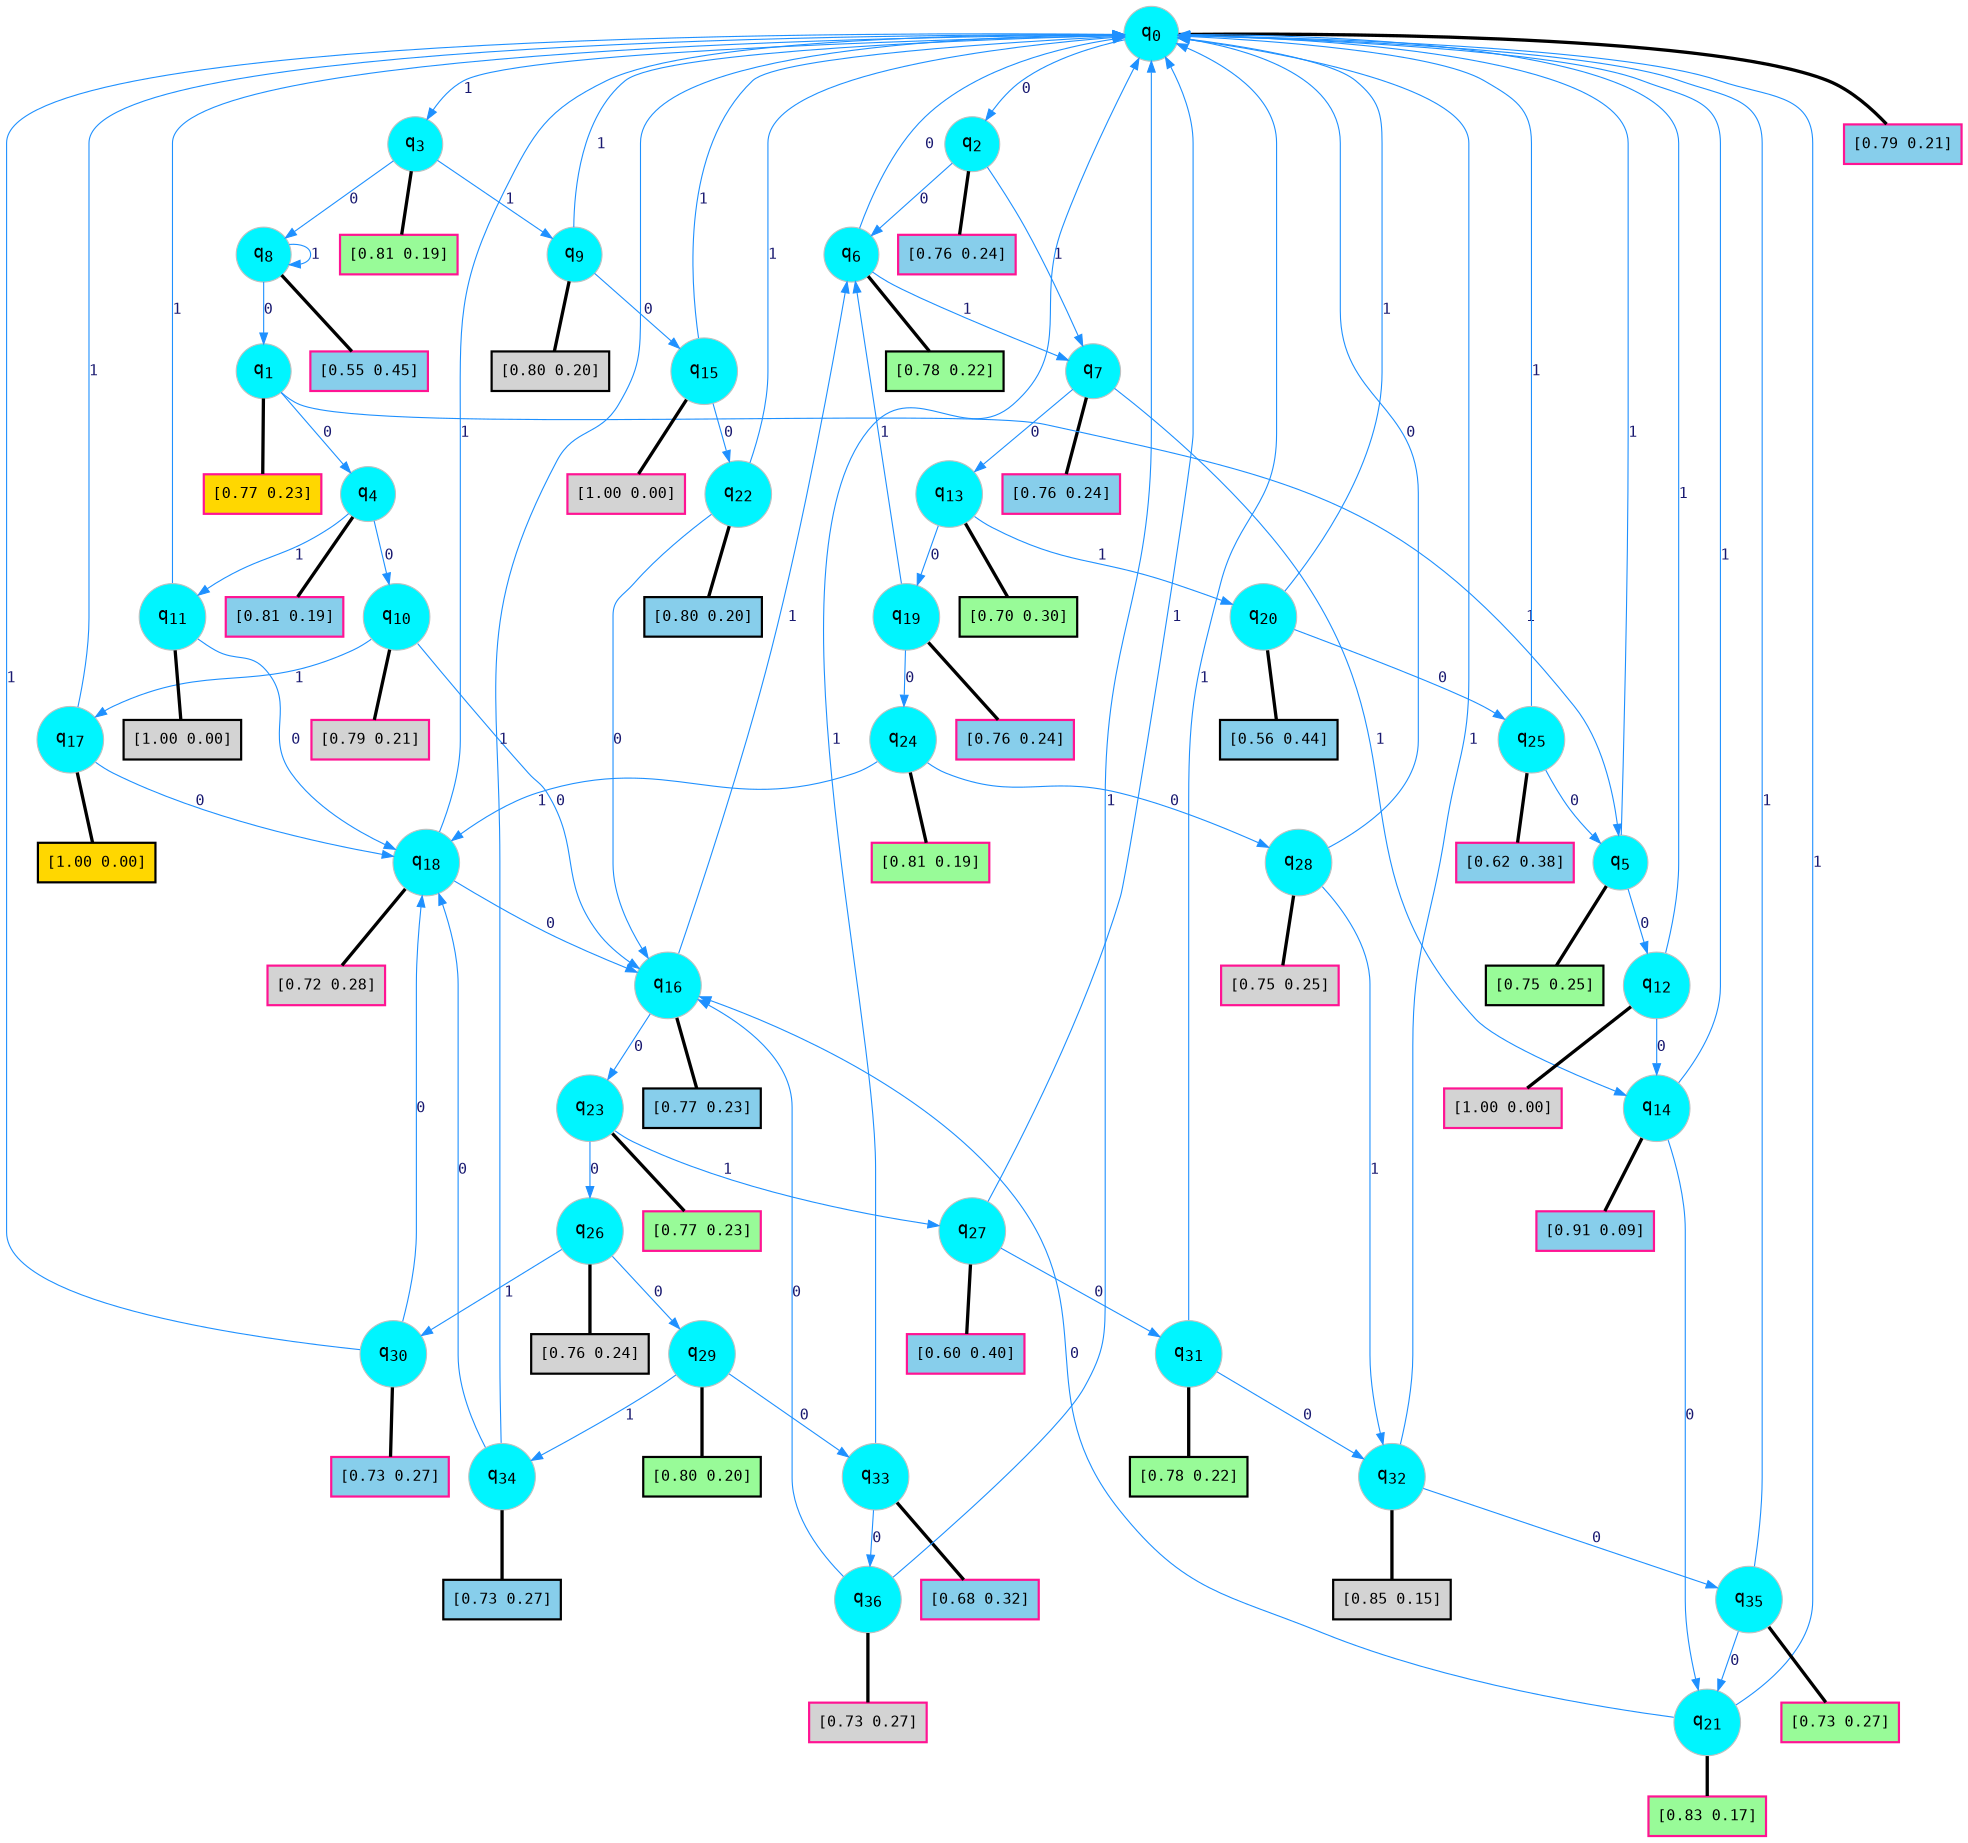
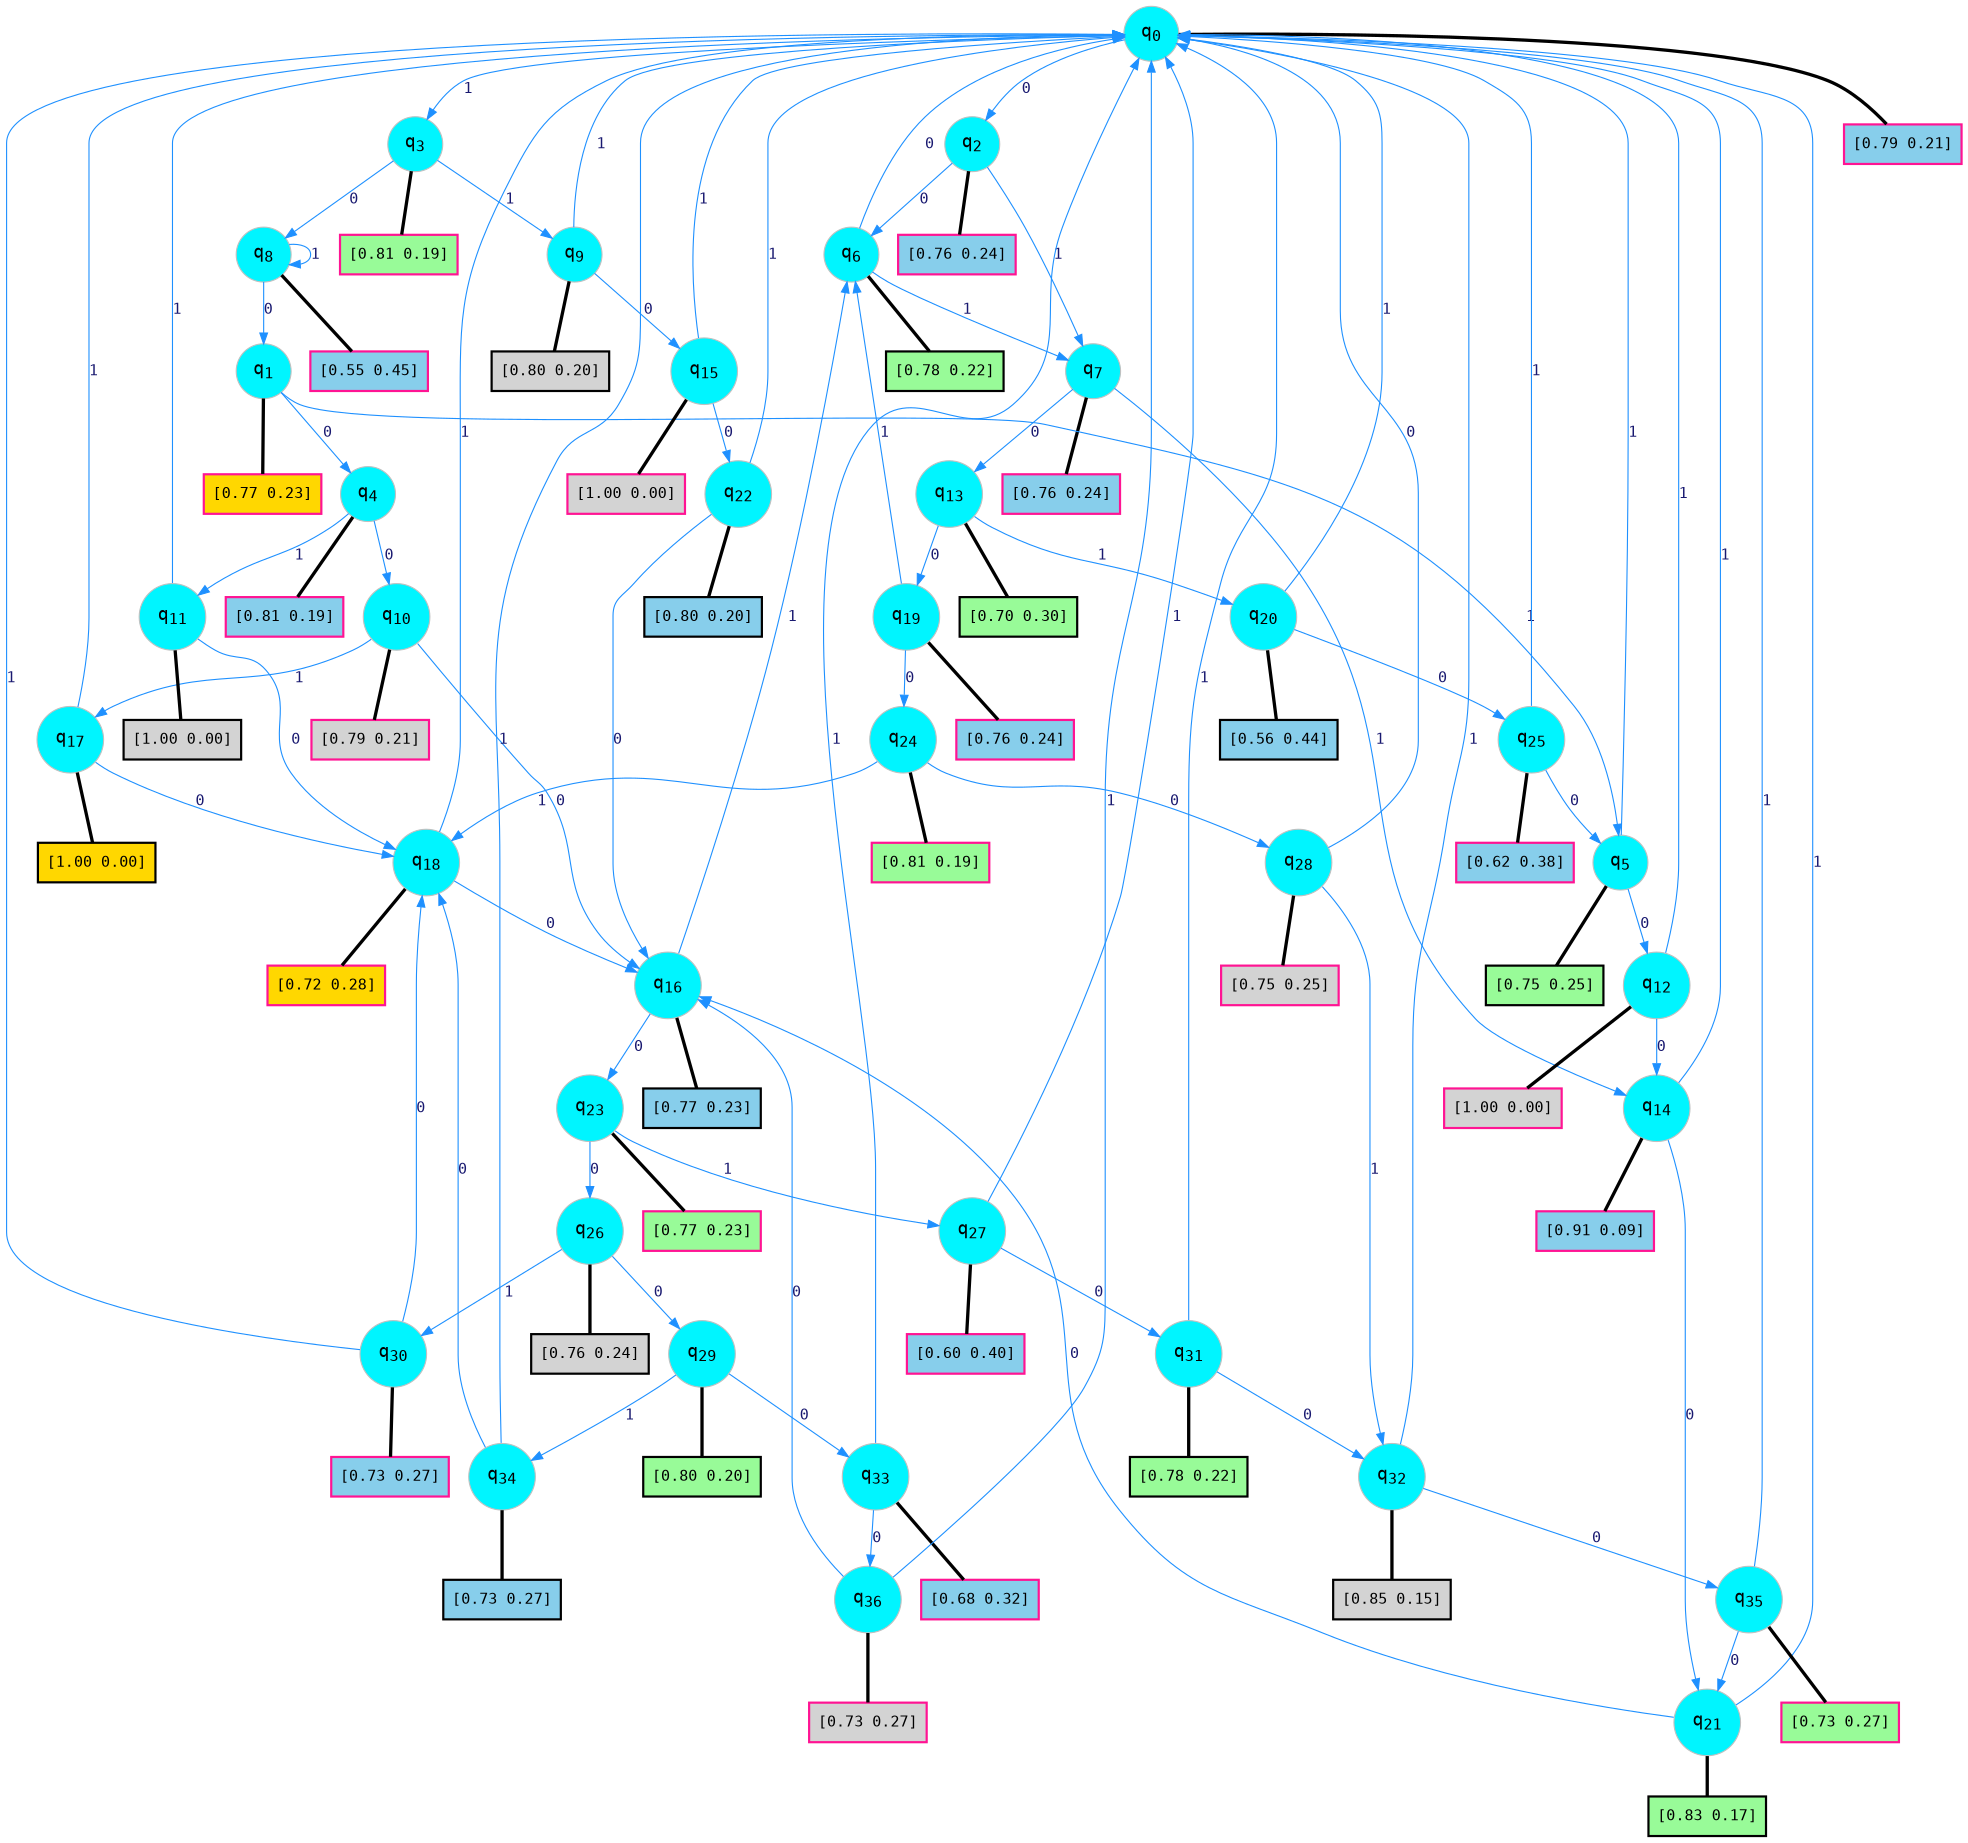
  digraph {
    fontname="DejaVu Sans Mono"
    rankdir=TD
    node [color=gray fillcolor=turquoise1 fontcolor=black fontname="DejaVu Sans Mono" fontsize=16 fontweight=bold shape=circle style=filled]
    edge [arrowsize=1 color=dodgerblue1 fontcolor=midnightblue fontname="DejaVu Sans Mono" fontweight=bold penwidth=1 style=solid weight=20]
    n1 [label=<q<SUB>0</SUB>>]
    n2 [label=<q<SUB>2</SUB>>]
    n3 [label=<q<SUB>3</SUB>>]
    n4 [color=deeppink fillcolor=skyblue fontsize=14 label="[0.79 0.21]" penwidth=2 shape=box]
    n5 [label=<q<SUB>6</SUB>>]
    n6 [label=<q<SUB>7</SUB>>]
    n7 [color=deeppink fillcolor=skyblue fontsize=14 label="[0.76 0.24]" penwidth=2 shape=box]
    n8 [label=<q<SUB>8</SUB>>]
    n9 [label=<q<SUB>9</SUB>>]
    n10 [color=deeppink fillcolor=palegreen fontsize=14 label="[0.81 0.19]" penwidth=2 shape=box]
    n11 [label=<q<SUB>1</SUB>>]
    n12 [label=<q<SUB>4</SUB>>]
    n13 [label=<q<SUB>5</SUB>>]
    n14 [color=deeppink fillcolor=gold fontsize=14 label="[0.77 0.23]" penwidth=2 shape=box]
    n15 [label=<q<SUB>10</SUB>>]
    n16 [label=<q<SUB>11</SUB>>]
    n17 [color=deeppink fillcolor=skyblue fontsize=14 label="[0.81 0.19]" penwidth=2 shape=box]
    n18 [label=<q<SUB>12</SUB>>]
    n19 [color=black fillcolor=palegreen fontsize=14 label="[0.75 0.25]" penwidth=2 shape=box]
    n20 [color=black fillcolor=palegreen fontsize=14 label="[0.78 0.22]" penwidth=2 shape=box]
    n21 [label=<q<SUB>13</SUB>>]
    n22 [label=<q<SUB>14</SUB>>]
    n23 [color=deeppink fillcolor=skyblue fontsize=14 label="[0.76 0.24]" penwidth=2 shape=box]
    n24 [color=deeppink fillcolor=skyblue fontsize=14 label="[0.55 0.45]" penwidth=2 shape=box]
    n25 [label=<q<SUB>15</SUB>>]
    n26 [color=black fillcolor=lightgrey fontsize=14 label="[0.80 0.20]" penwidth=2 shape=box]
    n27 [label=<q<SUB>16</SUB>>]
    n28 [label=<q<SUB>17</SUB>>]
    n29 [color=deeppink fillcolor=lightgrey fontsize=14 label="[0.79 0.21]" penwidth=2 shape=box]
    n30 [label=<q<SUB>18</SUB>>]
    n31 [color=black fillcolor=lightgrey fontsize=14 label="[1.00 0.00]" penwidth=2 shape=box]
    n32 [color=deeppink fillcolor=lightgrey fontsize=14 label="[1.00 0.00]" penwidth=2 shape=box]
    n33 [label=<q<SUB>19</SUB>>]
    n34 [label=<q<SUB>20</SUB>>]
    n35 [color=black fillcolor=palegreen fontsize=14 label="[0.70 0.30]" penwidth=2 shape=box]
    n36 [label=<q<SUB>21</SUB>>]
    n37 [color=deeppink fillcolor=skyblue fontsize=14 label="[0.91 0.09]" penwidth=2 shape=box]
    n38 [label=<q<SUB>22</SUB>>]
    n39 [color=deeppink fillcolor=lightgrey fontsize=14 label="[1.00 0.00]" penwidth=2 shape=box]
    n40 [label=<q<SUB>23</SUB>>]
    n41 [color=black fillcolor=skyblue fontsize=14 label="[0.77 0.23]" penwidth=2 shape=box]
    n42 [color=black fillcolor=gold fontsize=14 label="[1.00 0.00]" penwidth=2 shape=box]
-   n43 [color=deeppink fillcolor=lightgrey fontsize=14 label="[0.72 0.28]" penwidth=2 shape=box]
+   n43 [color=deeppink fillcolor=gold fontsize=14 label="[0.72 0.28]" penwidth=2 shape=box]
    n44 [label=<q<SUB>24</SUB>>]
    n45 [color=deeppink fillcolor=skyblue fontsize=14 label="[0.76 0.24]" penwidth=2 shape=box]
    n46 [label=<q<SUB>25</SUB>>]
    n47 [color=black fillcolor=skyblue fontsize=14 label="[0.56 0.44]" penwidth=2 shape=box]
-   n48 [color=deeppink fillcolor=palegreen fontsize=14 label="[0.83 0.17]" penwidth=2 shape=box]
+   n48 [color=black fillcolor=palegreen fontsize=14 label="[0.83 0.17]" penwidth=2 shape=box]
    n49 [color=black fillcolor=skyblue fontsize=14 label="[0.80 0.20]" penwidth=2 shape=box]
    n50 [label=<q<SUB>26</SUB>>]
    n51 [label=<q<SUB>27</SUB>>]
    n52 [color=deeppink fillcolor=palegreen fontsize=14 label="[0.77 0.23]" penwidth=2 shape=box]
    n53 [label=<q<SUB>28</SUB>>]
    n54 [color=deeppink fillcolor=palegreen fontsize=14 label="[0.81 0.19]" penwidth=2 shape=box]
    n55 [color=deeppink fillcolor=skyblue fontsize=14 label="[0.62 0.38]" penwidth=2 shape=box]
    n56 [label=<q<SUB>29</SUB>>]
    n57 [label=<q<SUB>30</SUB>>]
    n58 [color=black fillcolor=lightgrey fontsize=14 label="[0.76 0.24]" penwidth=2 shape=box]
    n59 [label=<q<SUB>31</SUB>>]
    n60 [color=deeppink fillcolor=skyblue fontsize=14 label="[0.60 0.40]" penwidth=2 shape=box]
    n61 [label=<q<SUB>32</SUB>>]
    n62 [color=deeppink fillcolor=lightgrey fontsize=14 label="[0.75 0.25]" penwidth=2 shape=box]
    n63 [label=<q<SUB>33</SUB>>]
    n64 [label=<q<SUB>34</SUB>>]
    n65 [color=black fillcolor=palegreen fontsize=14 label="[0.80 0.20]" penwidth=2 shape=box]
    n66 [color=deeppink fillcolor=skyblue fontsize=14 label="[0.73 0.27]" penwidth=2 shape=box]
    n67 [color=black fillcolor=palegreen fontsize=14 label="[0.78 0.22]" penwidth=2 shape=box]
    n68 [label=<q<SUB>35</SUB>>]
    n69 [color=black fillcolor=lightgrey fontsize=14 label="[0.85 0.15]" penwidth=2 shape=box]
    n70 [label=<q<SUB>36</SUB>>]
    n71 [color=deeppink fillcolor=skyblue fontsize=14 label="[0.68 0.32]" penwidth=2 shape=box]
    n72 [color=black fillcolor=skyblue fontsize=14 label="[0.73 0.27]" penwidth=2 shape=box]
    n73 [color=deeppink fillcolor=palegreen fontsize=14 label="[0.73 0.27]" penwidth=2 shape=box]
    n74 [color=deeppink fillcolor=lightgrey fontsize=14 label="[0.73 0.27]" penwidth=2 shape=box]
    n1 -> n2 [label=0]
    n1 -> n3 [label=1]
    n1 -> n4 [arrowhead=none color=black penwidth=3]
    n2 -> n5 [label=0]
    n2 -> n6 [label=1]
    n2 -> n7 [arrowhead=none color=black penwidth=3]
    n3 -> n8 [label=0]
    n3 -> n9 [label=1]
    n3 -> n10 [arrowhead=none color=black penwidth=3]
    n5 -> n1 [label=0]
    n5 -> n6 [label=1]
    n5 -> n20 [arrowhead=none color=black penwidth=3]
    n6 -> n21 [label=0]
    n6 -> n22 [label=1]
    n6 -> n23 [arrowhead=none color=black penwidth=3]
    n8 -> n8 [label=1]
    n8 -> n11 [label=0]
    n8 -> n24 [arrowhead=none color=black penwidth=3]
    n9 -> n1 [label=1]
    n9 -> n25 [label=0]
    n9 -> n26 [arrowhead=none color=black penwidth=3]
    n11 -> n12 [label=0]
    n11 -> n13 [label=1]
    n11 -> n14 [arrowhead=none color=black penwidth=3]
    n12 -> n15 [label=0]
    n12 -> n16 [label=1]
    n12 -> n17 [arrowhead=none color=black penwidth=3]
    n13 -> n1 [label=1]
    n13 -> n18 [label=0]
    n13 -> n19 [arrowhead=none color=black penwidth=3]
    n15 -> n27 [label=0]
    n15 -> n28 [label=1]
    n15 -> n29 [arrowhead=none color=black penwidth=3]
    n16 -> n1 [label=1]
    n16 -> n30 [label=0]
    n16 -> n31 [arrowhead=none color=black penwidth=3]
    n18 -> n1 [label=1]
    n18 -> n22 [label=0]
    n18 -> n32 [arrowhead=none color=black penwidth=3]
    n21 -> n33 [label=0]
    n21 -> n34 [label=1]
    n21 -> n35 [arrowhead=none color=black penwidth=3]
    n22 -> n1 [label=1]
    n22 -> n36 [label=0]
    n22 -> n37 [arrowhead=none color=black penwidth=3]
    n25 -> n1 [label=1]
    n25 -> n38 [label=0]
    n25 -> n39 [arrowhead=none color=black penwidth=3]
    n27 -> n5 [label=1]
    n27 -> n40 [label=0]
    n27 -> n41 [arrowhead=none color=black penwidth=3]
    n28 -> n1 [label=1]
    n28 -> n30 [label=0]
    n28 -> n42 [arrowhead=none color=black penwidth=3]
    n30 -> n1 [label=1]
    n30 -> n27 [label=0]
    n30 -> n43 [arrowhead=none color=black penwidth=3]
    n33 -> n5 [label=1]
    n33 -> n44 [label=0]
    n33 -> n45 [arrowhead=none color=black penwidth=3]
    n34 -> n1 [label=1]
    n34 -> n46 [label=0]
    n34 -> n47 [arrowhead=none color=black penwidth=3]
    n36 -> n1 [label=1]
    n36 -> n27 [label=0]
    n36 -> n48 [arrowhead=none color=black penwidth=3]
    n38 -> n1 [label=1]
    n38 -> n27 [label=0]
    n38 -> n49 [arrowhead=none color=black penwidth=3]
    n40 -> n50 [label=0]
    n40 -> n51 [label=1]
    n40 -> n52 [arrowhead=none color=black penwidth=3]
    n44 -> n30 [label=1]
    n44 -> n53 [label=0]
    n44 -> n54 [arrowhead=none color=black penwidth=3]
    n46 -> n1 [label=1]
    n46 -> n13 [label=0]
    n46 -> n55 [arrowhead=none color=black penwidth=3]
    n50 -> n56 [label=0]
    n50 -> n57 [label=1]
    n50 -> n58 [arrowhead=none color=black penwidth=3]
    n51 -> n1 [label=1]
    n51 -> n59 [label=0]
    n51 -> n60 [arrowhead=none color=black penwidth=3]
    n53 -> n1 [label=0]
    n53 -> n61 [label=1]
    n53 -> n62 [arrowhead=none color=black penwidth=3]
    n56 -> n63 [label=0]
    n56 -> n64 [label=1]
    n56 -> n65 [arrowhead=none color=black penwidth=3]
    n57 -> n1 [label=1]
    n57 -> n30 [label=0]
    n57 -> n66 [arrowhead=none color=black penwidth=3]
    n59 -> n1 [label=1]
    n59 -> n61 [label=0]
    n59 -> n67 [arrowhead=none color=black penwidth=3]
    n61 -> n1 [label=1]
    n61 -> n68 [label=0]
    n61 -> n69 [arrowhead=none color=black penwidth=3]
    n63 -> n1 [label=1]
    n63 -> n70 [label=0]
    n63 -> n71 [arrowhead=none color=black penwidth=3]
    n64 -> n1 [label=1]
    n64 -> n30 [label=0]
    n64 -> n72 [arrowhead=none color=black penwidth=3]
    n68 -> n1 [label=1]
    n68 -> n36 [label=0]
    n68 -> n73 [arrowhead=none color=black penwidth=3]
    n70 -> n1 [label=1]
    n70 -> n27 [label=0]
    n70 -> n74 [arrowhead=none color=black penwidth=3]
  }
